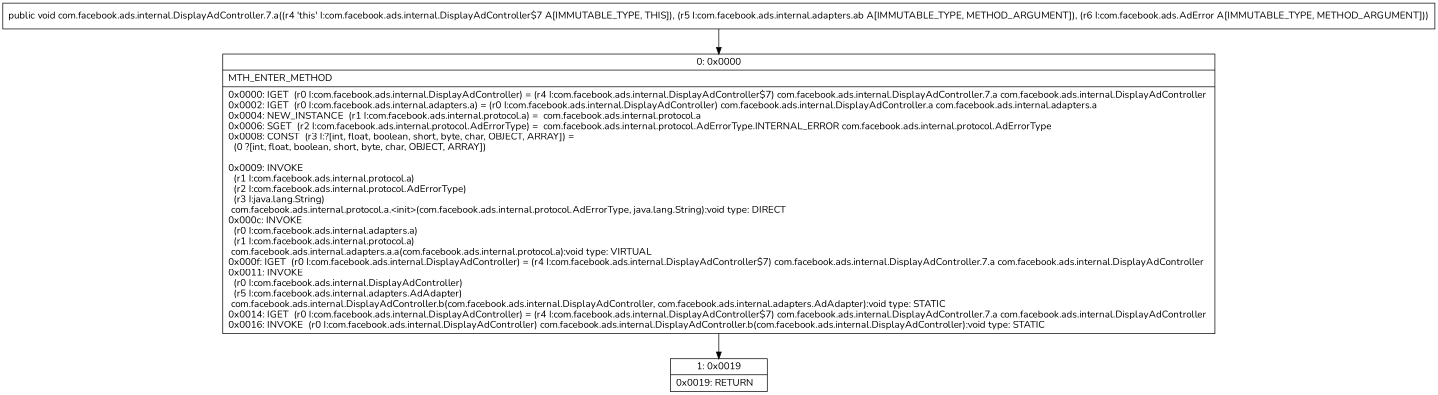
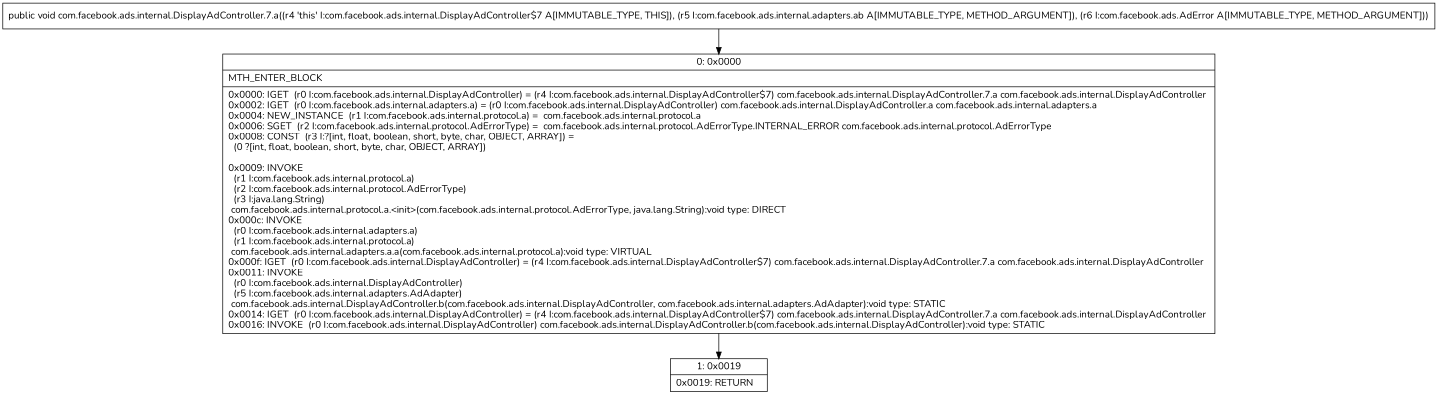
  digraph {
    fontname=Nunito
    node [shape=record fontname=Nunito]
    edge [fontname=Nunito]
-   n1 [label="{0\:\ 0x0000|MTH_ENTER_METHOD\l|0x0000: IGET  (r0 I:com.facebook.ads.internal.DisplayAdController) = (r4 I:com.facebook.ads.internal.DisplayAdController$7) com.facebook.ads.internal.DisplayAdController.7.a com.facebook.ads.internal.DisplayAdController \l0x0002: IGET  (r0 I:com.facebook.ads.internal.adapters.a) = (r0 I:com.facebook.ads.internal.DisplayAdController) com.facebook.ads.internal.DisplayAdController.a com.facebook.ads.internal.adapters.a \l0x0004: NEW_INSTANCE  (r1 I:com.facebook.ads.internal.protocol.a) =  com.facebook.ads.internal.protocol.a \l0x0006: SGET  (r2 I:com.facebook.ads.internal.protocol.AdErrorType) =  com.facebook.ads.internal.protocol.AdErrorType.INTERNAL_ERROR com.facebook.ads.internal.protocol.AdErrorType \l0x0008: CONST  (r3 I:?[int, float, boolean, short, byte, char, OBJECT, ARRAY]) = \l  (0 ?[int, float, boolean, short, byte, char, OBJECT, ARRAY])\l \l0x0009: INVOKE  \l  (r1 I:com.facebook.ads.internal.protocol.a)\l  (r2 I:com.facebook.ads.internal.protocol.AdErrorType)\l  (r3 I:java.lang.String)\l com.facebook.ads.internal.protocol.a.\<init\>(com.facebook.ads.internal.protocol.AdErrorType, java.lang.String):void type: DIRECT \l0x000c: INVOKE  \l  (r0 I:com.facebook.ads.internal.adapters.a)\l  (r1 I:com.facebook.ads.internal.protocol.a)\l com.facebook.ads.internal.adapters.a.a(com.facebook.ads.internal.protocol.a):void type: VIRTUAL \l0x000f: IGET  (r0 I:com.facebook.ads.internal.DisplayAdController) = (r4 I:com.facebook.ads.internal.DisplayAdController$7) com.facebook.ads.internal.DisplayAdController.7.a com.facebook.ads.internal.DisplayAdController \l0x0011: INVOKE  \l  (r0 I:com.facebook.ads.internal.DisplayAdController)\l  (r5 I:com.facebook.ads.internal.adapters.AdAdapter)\l com.facebook.ads.internal.DisplayAdController.b(com.facebook.ads.internal.DisplayAdController, com.facebook.ads.internal.adapters.AdAdapter):void type: STATIC \l0x0014: IGET  (r0 I:com.facebook.ads.internal.DisplayAdController) = (r4 I:com.facebook.ads.internal.DisplayAdController$7) com.facebook.ads.internal.DisplayAdController.7.a com.facebook.ads.internal.DisplayAdController \l0x0016: INVOKE  (r0 I:com.facebook.ads.internal.DisplayAdController) com.facebook.ads.internal.DisplayAdController.b(com.facebook.ads.internal.DisplayAdController):void type: STATIC \l}"]
+   n1 [label="{0\:\ 0x0000|MTH_ENTER_BLOCK\l|0x0000: IGET  (r0 I:com.facebook.ads.internal.DisplayAdController) = (r4 I:com.facebook.ads.internal.DisplayAdController$7) com.facebook.ads.internal.DisplayAdController.7.a com.facebook.ads.internal.DisplayAdController \l0x0002: IGET  (r0 I:com.facebook.ads.internal.adapters.a) = (r0 I:com.facebook.ads.internal.DisplayAdController) com.facebook.ads.internal.DisplayAdController.a com.facebook.ads.internal.adapters.a \l0x0004: NEW_INSTANCE  (r1 I:com.facebook.ads.internal.protocol.a) =  com.facebook.ads.internal.protocol.a \l0x0006: SGET  (r2 I:com.facebook.ads.internal.protocol.AdErrorType) =  com.facebook.ads.internal.protocol.AdErrorType.INTERNAL_ERROR com.facebook.ads.internal.protocol.AdErrorType \l0x0008: CONST  (r3 I:?[int, float, boolean, short, byte, char, OBJECT, ARRAY]) = \l  (0 ?[int, float, boolean, short, byte, char, OBJECT, ARRAY])\l \l0x0009: INVOKE  \l  (r1 I:com.facebook.ads.internal.protocol.a)\l  (r2 I:com.facebook.ads.internal.protocol.AdErrorType)\l  (r3 I:java.lang.String)\l com.facebook.ads.internal.protocol.a.\<init\>(com.facebook.ads.internal.protocol.AdErrorType, java.lang.String):void type: DIRECT \l0x000c: INVOKE  \l  (r0 I:com.facebook.ads.internal.adapters.a)\l  (r1 I:com.facebook.ads.internal.protocol.a)\l com.facebook.ads.internal.adapters.a.a(com.facebook.ads.internal.protocol.a):void type: VIRTUAL \l0x000f: IGET  (r0 I:com.facebook.ads.internal.DisplayAdController) = (r4 I:com.facebook.ads.internal.DisplayAdController$7) com.facebook.ads.internal.DisplayAdController.7.a com.facebook.ads.internal.DisplayAdController \l0x0011: INVOKE  \l  (r0 I:com.facebook.ads.internal.DisplayAdController)\l  (r5 I:com.facebook.ads.internal.adapters.AdAdapter)\l com.facebook.ads.internal.DisplayAdController.b(com.facebook.ads.internal.DisplayAdController, com.facebook.ads.internal.adapters.AdAdapter):void type: STATIC \l0x0014: IGET  (r0 I:com.facebook.ads.internal.DisplayAdController) = (r4 I:com.facebook.ads.internal.DisplayAdController$7) com.facebook.ads.internal.DisplayAdController.7.a com.facebook.ads.internal.DisplayAdController \l0x0016: INVOKE  (r0 I:com.facebook.ads.internal.DisplayAdController) com.facebook.ads.internal.DisplayAdController.b(com.facebook.ads.internal.DisplayAdController):void type: STATIC \l}"]
    n2 [label="{1\:\ 0x0019|0x0019: RETURN   \l}"]
    n3 [label="{public void com.facebook.ads.internal.DisplayAdController.7.a((r4 'this' I:com.facebook.ads.internal.DisplayAdController$7 A[IMMUTABLE_TYPE, THIS]), (r5 I:com.facebook.ads.internal.adapters.ab A[IMMUTABLE_TYPE, METHOD_ARGUMENT]), (r6 I:com.facebook.ads.AdError A[IMMUTABLE_TYPE, METHOD_ARGUMENT])) }"]
    n1 -> n2
    n3 -> n1
  }
